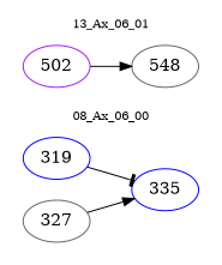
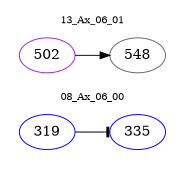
  digraph {
    rankdir=LR
    node [color=blue]
    edge [arrowhead=normal color=black]
    n1 [label=319]
-   n2 [color=gray40 label=327]
    n3 [label=335]
    n4 [color=purple label=502]
    n5 [color=gray40 label=548]
    subgraph cluster_1 {
      color=white
      fontsize=10
      label="08_Ax_06_00"
      n1
-     n2
      n3
    }
    subgraph cluster_2 {
      color=white
      fontsize=10
      label="13_Ax_06_01"
      n4
      n5
    }
    n1 -> n3 [arrowhead=tee]
-   n2 -> n3
    n4 -> n5
  }
